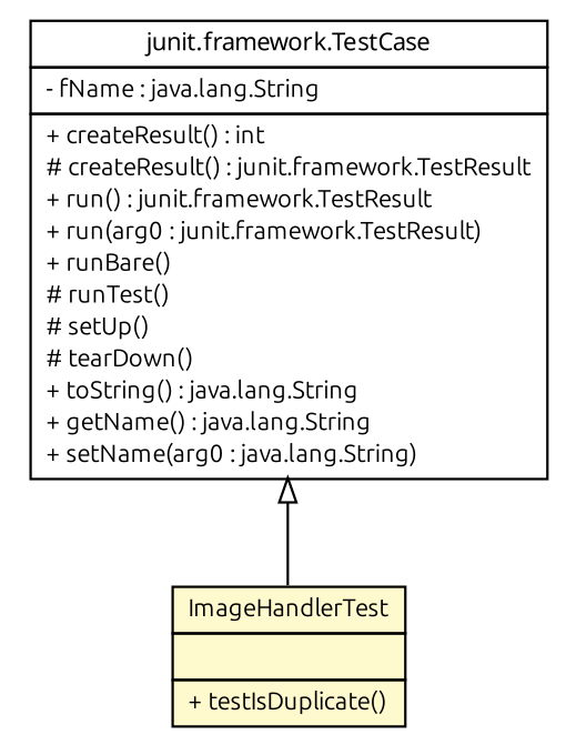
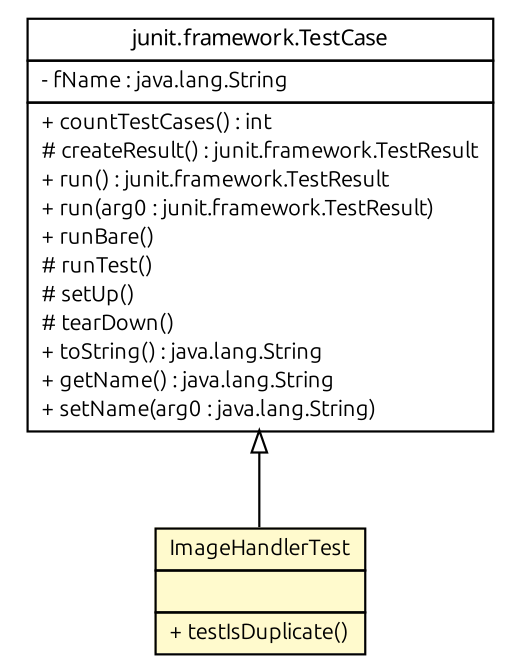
  digraph {
    nodesep=0.25
    ranksep=0.5
    fontname=Ubuntu
    node [fontcolor=black fontname=Ubuntu fontsize=10.0 shape=plaintext]
    n1 [label=<<table title="tud.iir.multimedia.test.ImageHandlerTest" border="0" cellborder="1" cellspacing="0" cellpadding="2" port="p" bgcolor="lemonChiffon" href="./ImageHandlerTest.html"> 		<tr><td><table border="0" cellspacing="0" cellpadding="1"> <tr><td align="center" balign="center"> ImageHandlerTest </td></tr> 		</table></td></tr> 		<tr><td><table border="0" cellspacing="0" cellpadding="1"> <tr><td align="left" balign="left">  </td></tr> 		</table></td></tr> 		<tr><td><table border="0" cellspacing="0" cellpadding="1"> <tr><td align="left" balign="left"> + testIsDuplicate() </td></tr> 		</table></td></tr> 		</table>>]
-   n2 [label=<<table title="junit.framework.TestCase" border="0" cellborder="1" cellspacing="0" cellpadding="2" port="p" href="http://java.sun.com/j2se/1.4.2/docs/api/junit/framework/TestCase.html"> 		<tr><td><table border="0" cellspacing="0" cellpadding="1"> <tr><td align="center" balign="center"><font face="ariali"> junit.framework.TestCase </font></td></tr> 		</table></td></tr> 		<tr><td><table border="0" cellspacing="0" cellpadding="1"> <tr><td align="left" balign="left"> - fName : java.lang.String </td></tr> 		</table></td></tr> 		<tr><td><table border="0" cellspacing="0" cellpadding="1"> <tr><td align="left" balign="left"> + createResult() : int </td></tr> <tr><td align="left" balign="left"> # createResult() : junit.framework.TestResult </td></tr> <tr><td align="left" balign="left"> + run() : junit.framework.TestResult </td></tr> <tr><td align="left" balign="left"> + run(arg0 : junit.framework.TestResult) </td></tr> <tr><td align="left" balign="left"> + runBare() </td></tr> <tr><td align="left" balign="left"> # runTest() </td></tr> <tr><td align="left" balign="left"> # setUp() </td></tr> <tr><td align="left" balign="left"> # tearDown() </td></tr> <tr><td align="left" balign="left"> + toString() : java.lang.String </td></tr> <tr><td align="left" balign="left"> + getName() : java.lang.String </td></tr> <tr><td align="left" balign="left"> + setName(arg0 : java.lang.String) </td></tr> 		</table></td></tr> 		</table>>]
+   n2 [label=<<table title="junit.framework.TestCase" border="0" cellborder="1" cellspacing="0" cellpadding="2" port="p" href="http://java.sun.com/j2se/1.4.2/docs/api/junit/framework/TestCase.html"> 		<tr><td><table border="0" cellspacing="0" cellpadding="1"> <tr><td align="center" balign="center"><font face="ariali"> junit.framework.TestCase </font></td></tr> 		</table></td></tr> 		<tr><td><table border="0" cellspacing="0" cellpadding="1"> <tr><td align="left" balign="left"> - fName : java.lang.String </td></tr> 		</table></td></tr> 		<tr><td><table border="0" cellspacing="0" cellpadding="1"> <tr><td align="left" balign="left"> + countTestCases() : int </td></tr> <tr><td align="left" balign="left"> # createResult() : junit.framework.TestResult </td></tr> <tr><td align="left" balign="left"> + run() : junit.framework.TestResult </td></tr> <tr><td align="left" balign="left"> + run(arg0 : junit.framework.TestResult) </td></tr> <tr><td align="left" balign="left"> + runBare() </td></tr> <tr><td align="left" balign="left"> # runTest() </td></tr> <tr><td align="left" balign="left"> # setUp() </td></tr> <tr><td align="left" balign="left"> # tearDown() </td></tr> <tr><td align="left" balign="left"> + toString() : java.lang.String </td></tr> <tr><td align="left" balign="left"> + getName() : java.lang.String </td></tr> <tr><td align="left" balign="left"> + setName(arg0 : java.lang.String) </td></tr> 		</table></td></tr> 		</table>>]
    n2 -> n1 [arrowtail=empty dir=back fontname=Ubuntu fontsize=10 headport=p labelfontname=arial labelfontsize=10 tailport=p]
  }
